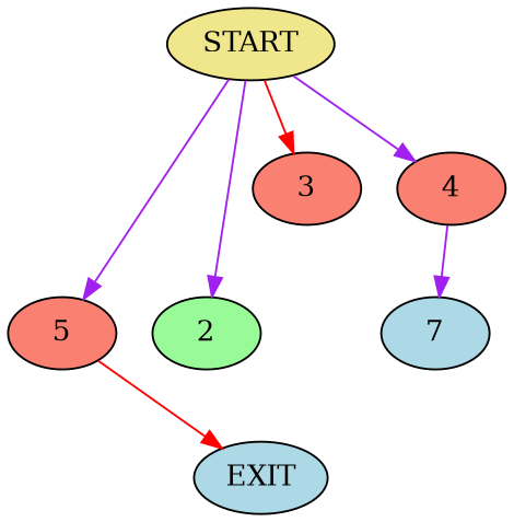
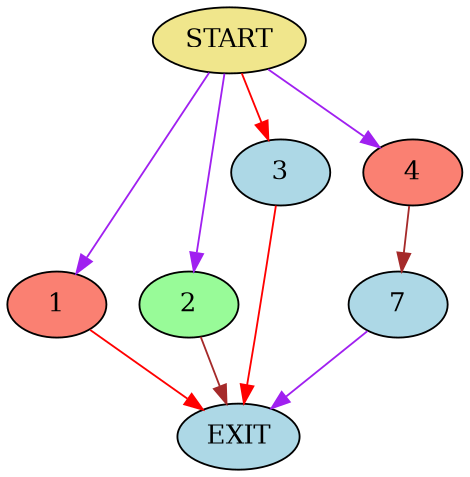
  digraph {
    node [fillcolor=lightblue style=filled]
    edge [color=purple]
    n1 [fillcolor=khaki label=START]
-   1 [fillcolor=salmon label=5]
+   1 [fillcolor=salmon]
    2 [fillcolor=palegreen]
-   3 [fillcolor=salmon]
+   3
    4 [fillcolor=salmon]
    n6 [label=EXIT]
    n7 [label=7]
    n1 -> 1
    n1 -> 2
    n1 -> 3 [color=red]
    n1 -> 4
    1 -> n6 [color=red]
-   4 -> n7
+   2 -> n6 [color=brown]
+   3 -> n6 [color=red]
+   4 -> n7 [color=brown]
+   n7 -> n6
  }
